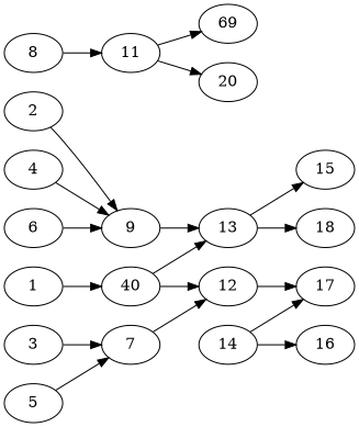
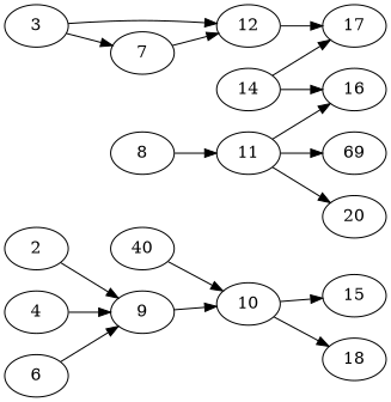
  digraph {
    rankdir=LR
    node [alpha=0.15]
-   1 [alpha=0.05 expect_size=17064960]
    n2 [alpha=0.09 expect_size=39154688 label=40]
-   13 [expect_size=41070592]
+   13 [expect_size=41070592 label=10]
    12 [alpha=0.18 expect_size=48027648]
    15 [alpha=0.08 expect_size=16838656]
    18 [expect_size=47244288]
    17 [alpha=0.02 expect_size=18185216]
    2 [alpha=0.17 expect_size=28290048]
    9 [alpha=0.07 expect_size=21568512]
    3 [alpha=0.17 expect_size=5445632]
    7 [alpha=0.12 expect_size=27287552]
    8 [alpha=0.07 expect_size=42101760]
    11 [alpha=0.14 expect_size=36036608]
    14 [alpha=0.09 expect_size=34469888]
    16 [alpha=0.13 expect_size=51542016]
    n16 [alpha=0.13 expect_size=17437696 label=69]
    20 [alpha=0.11 expect_size=33428480]
    4 [alpha=0.13 expect_size=14934016]
-   5 [expect_size=23936000]
    6 [alpha=0.06 expect_size=14032896]
-   1 -> n2
    n2 -> 13
-   n2 -> 12
+   3 -> 12
    13 -> 15
    13 -> 18
    12 -> 17
    2 -> 9
    9 -> 13
    3 -> 7
    7 -> 12
    8 -> 11
+   11 -> 16
    11 -> n16
    11 -> 20
    14 -> 17
    14 -> 16
    4 -> 9
-   5 -> 7
    6 -> 9
  }
